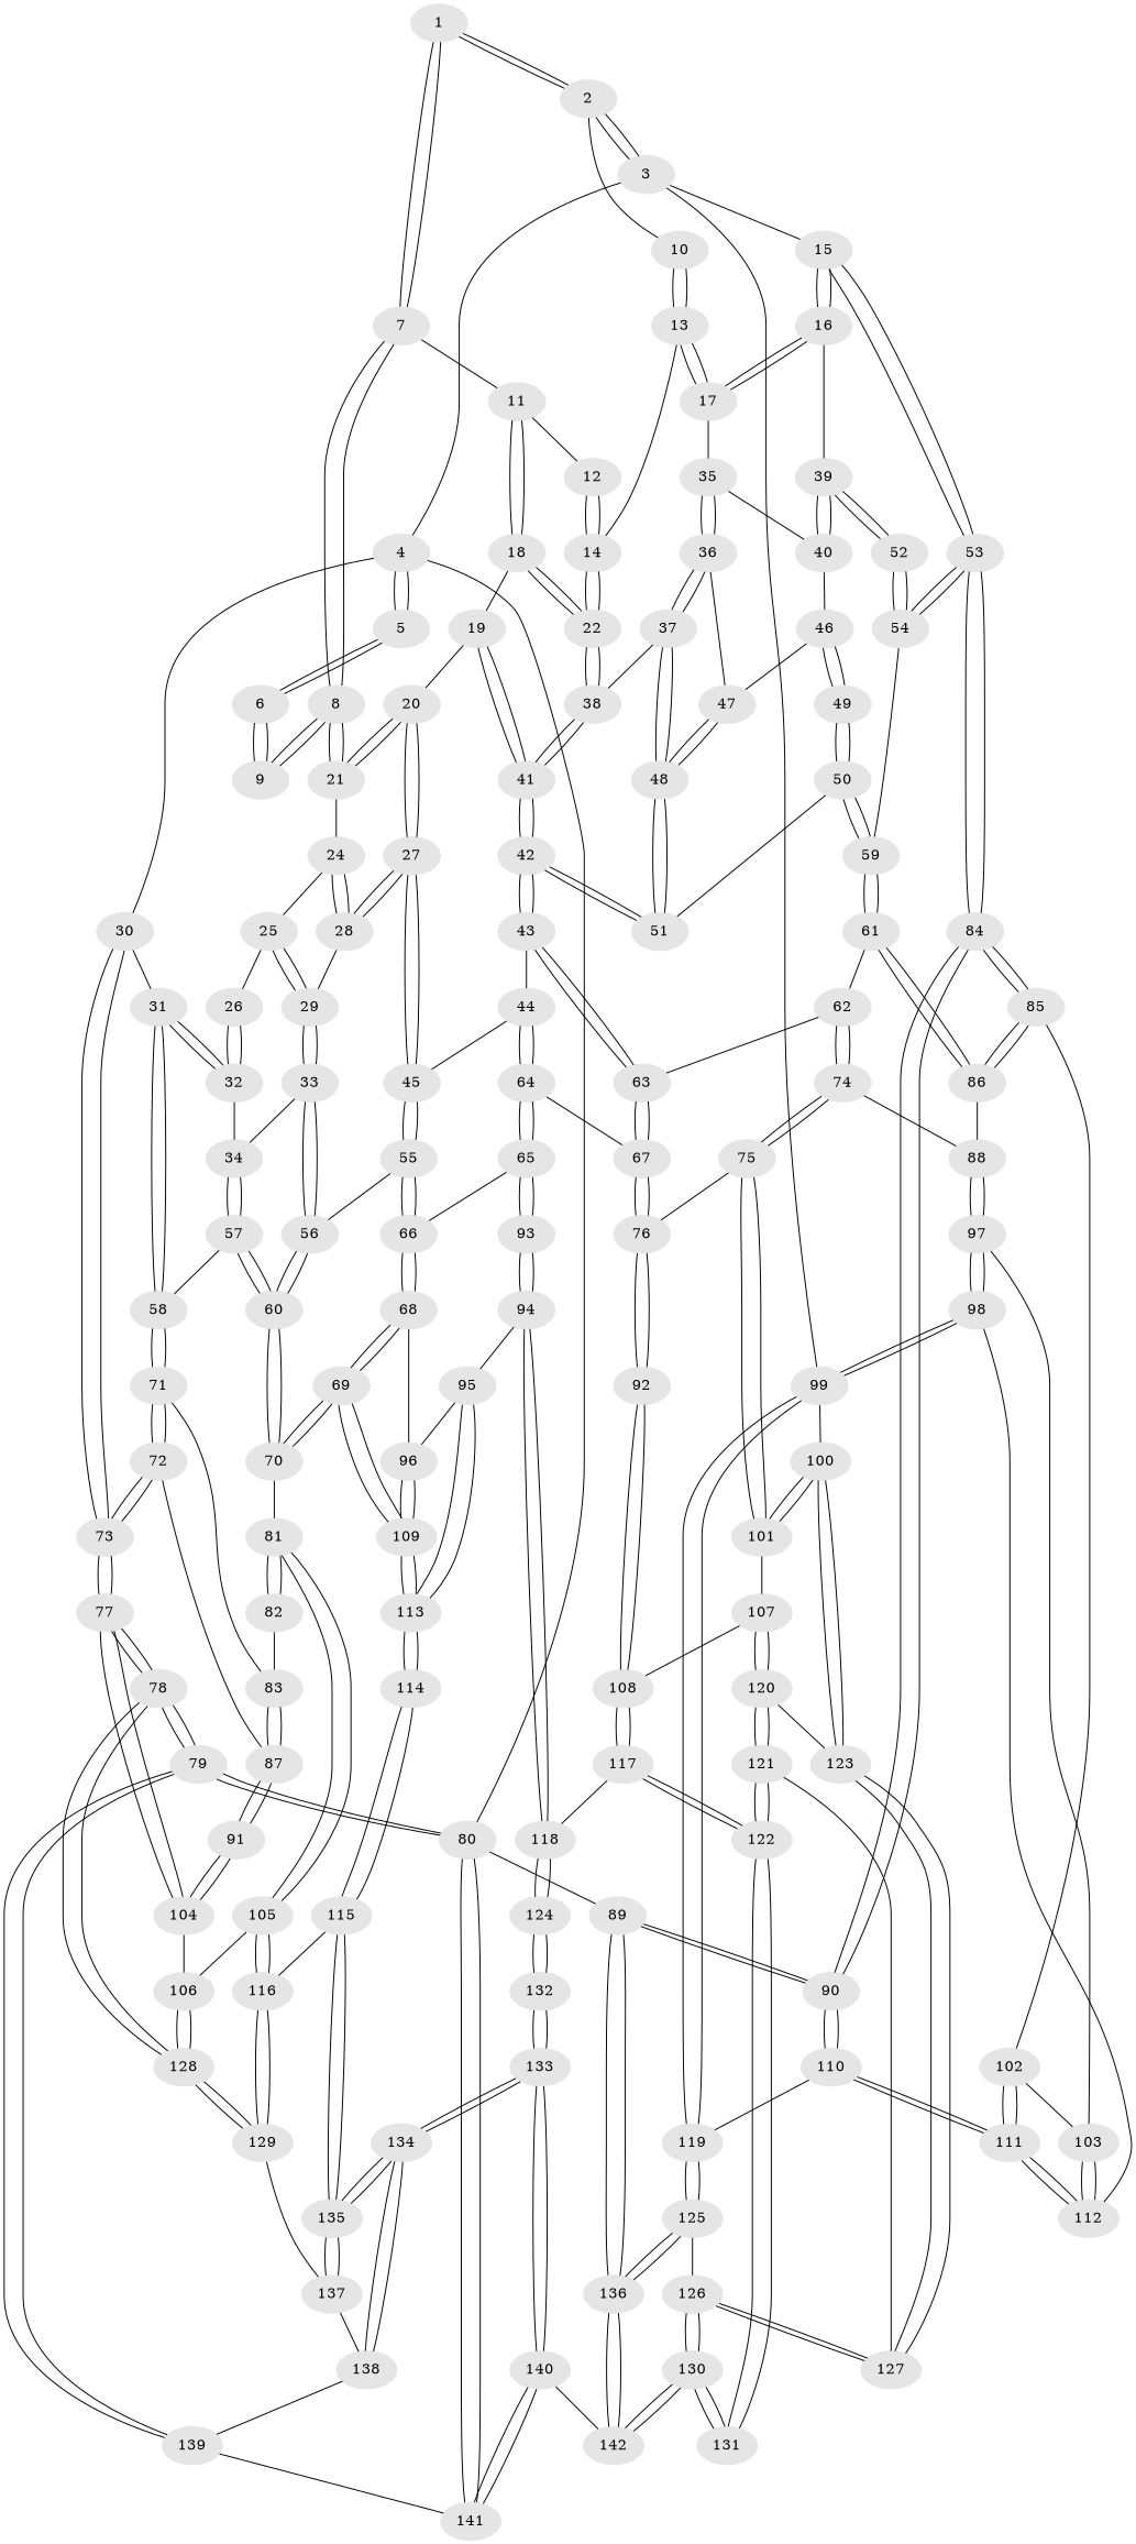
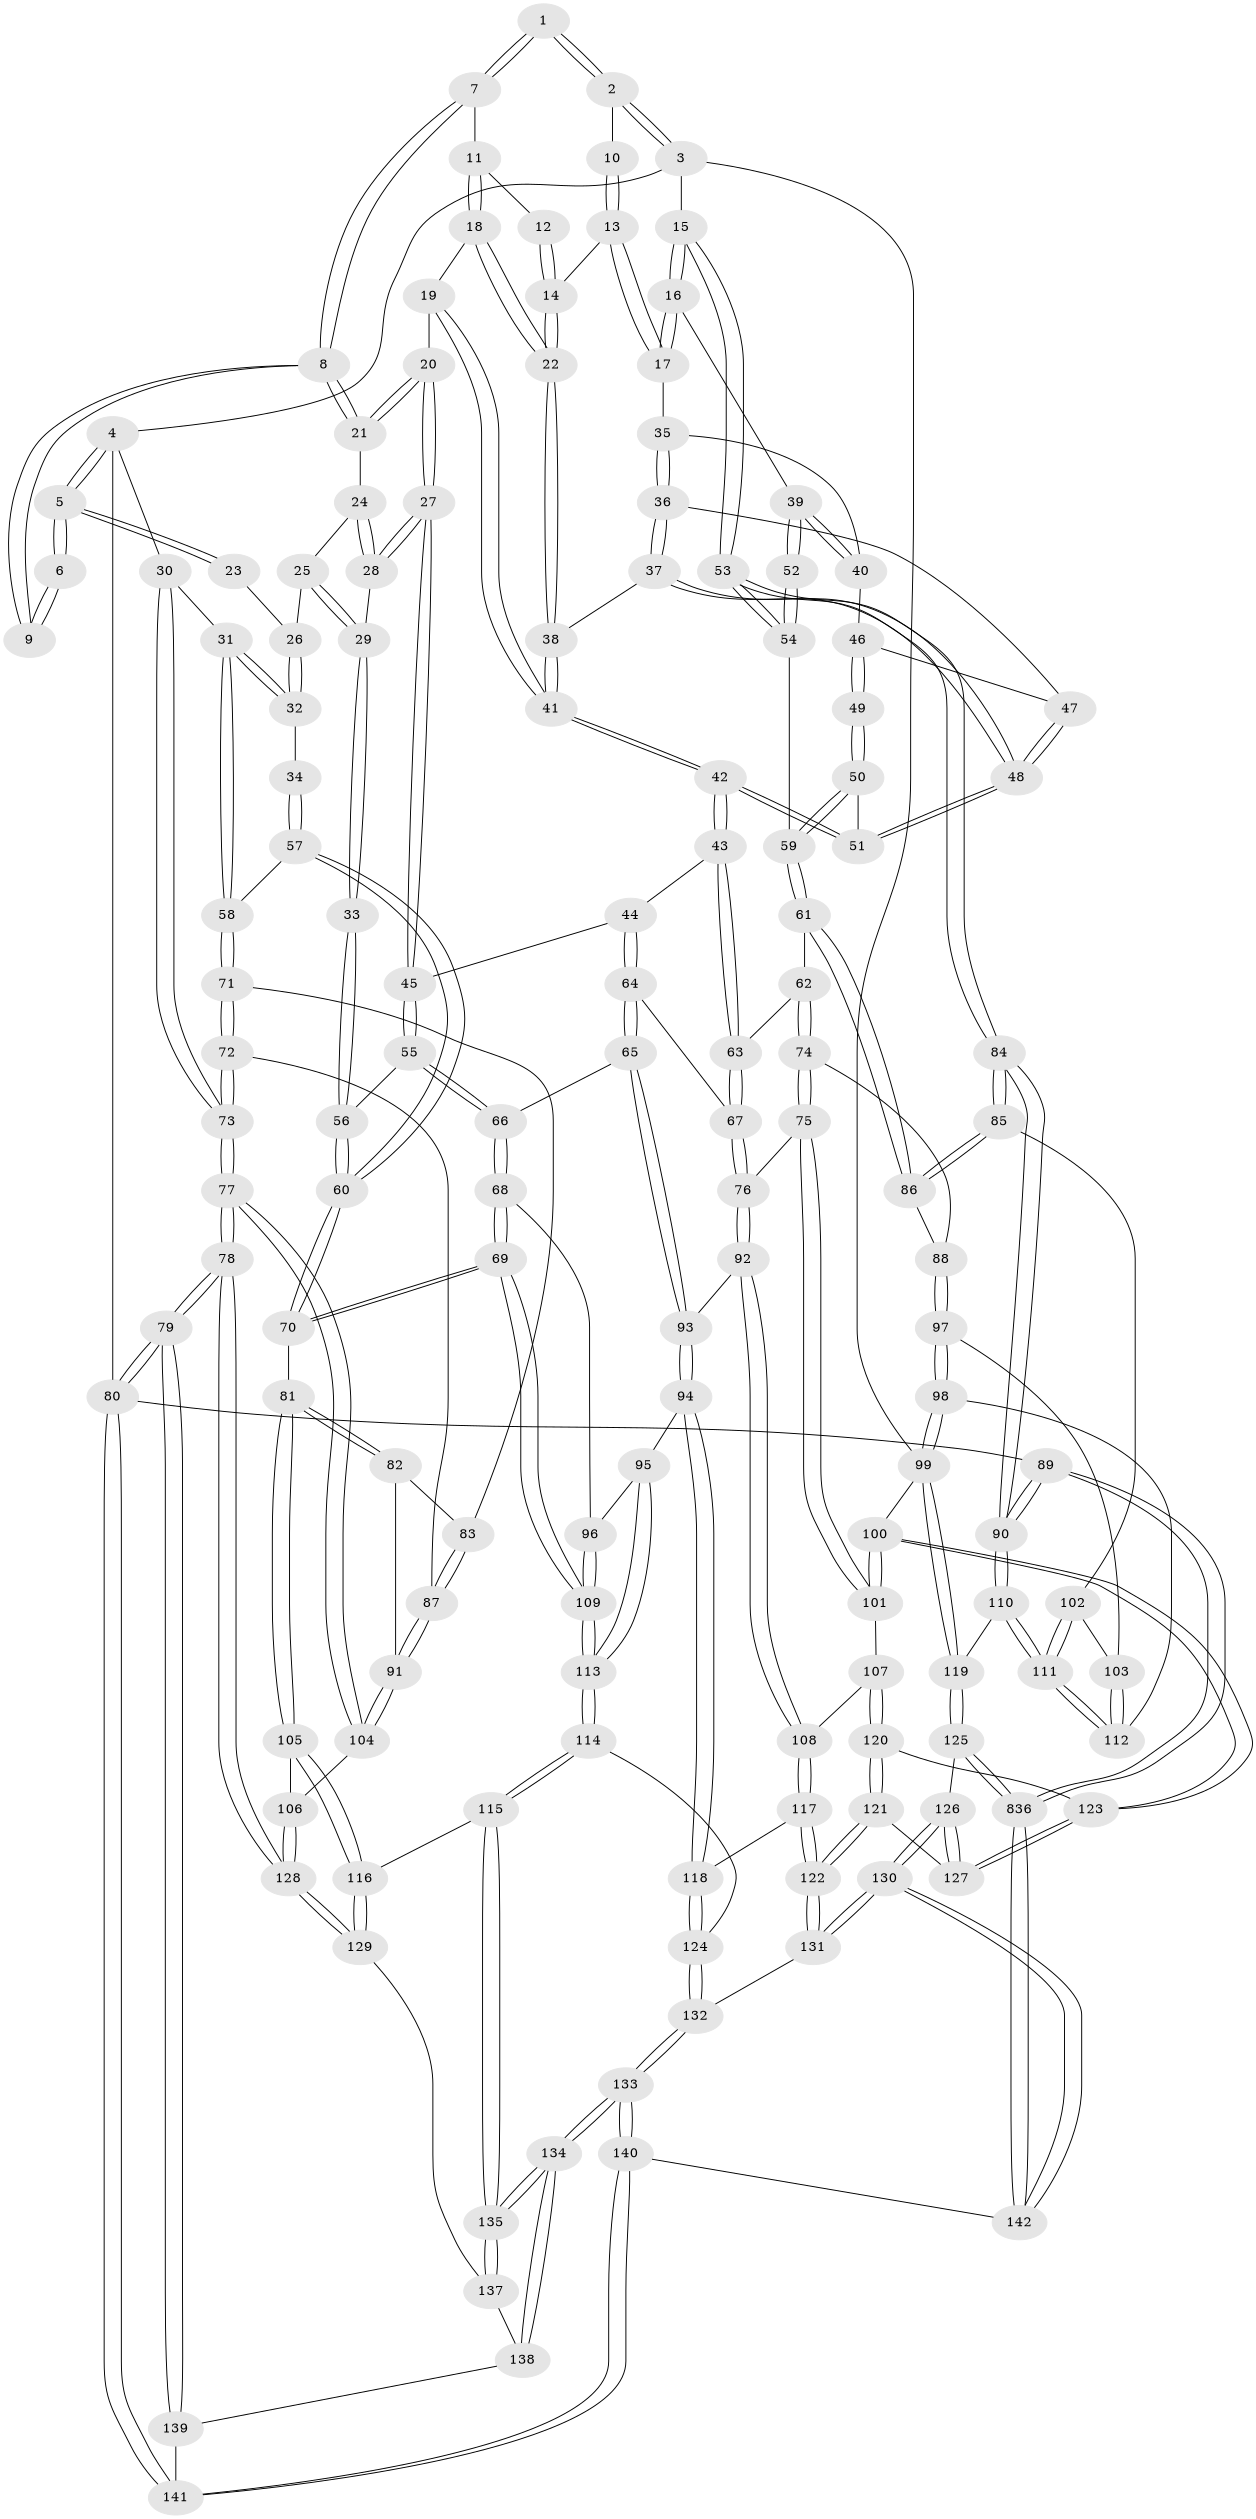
  graph {
    node [color=gray90 style=filled]
    1
    2
    7
    3
    10
    8
    11
    4
    15
    99
    13
    5
    30
    80
    16
    53
    89
    90
-   136
+   136 [label=836]
    6
+   23
    31
    73
    141
    9
    26
    21
    12
    18
    24
    14
    17
    22
    19
    35
    38
    39
    54
    84
    40
    52
    36
    20
    41
    27
    42
    28
    45
    25
    32
    29
    33
    34
    55
    56
    58
    77
    71
    57
    60
    37
    47
    46
    48
    51
    49
    43
    44
    63
    64
    67
    65
    66
    50
    59
    61
    85
    68
    70
    72
    83
    62
    86
    81
    74
    88
    75
    76
    93
    94
    69
    96
    92
    109
    113
    82
    105
    87
    91
    78
    104
    101
    97
    107
    108
    79
    128
    106
    139
    129
    116
    102
    110
    103
    111
    98
    142
    119
    117
    95
    118
    124
    114
    112
    100
    123
    125
    127
    120
    121
    122
    115
    135
    132
    137
    131
    126
    133
    130
    138
    134
    140
    1 -- 2
    1 -- 2
    1 -- 7
    1 -- 7
    2 -- 3
    2 -- 3
    2 -- 10
    7 -- 8
    7 -- 8
    7 -- 11
    3 -- 4
    3 -- 15
    3 -- 99
    10 -- 13
    10 -- 13
    8 -- 9
    8 -- 9
    8 -- 21
    8 -- 21
    11 -- 12
    11 -- 18
    11 -- 18
    4 -- 5
    4 -- 5
    4 -- 30
    4 -- 80
    15 -- 16
    15 -- 16
    15 -- 53
    15 -- 53
    99 -- 119
    99 -- 119
    99 -- 100
    13 -- 14
    13 -- 17
    13 -- 17
    5 -- 6
    5 -- 6
+   5 -- 23
+   5 -- 23
    30 -- 31
    30 -- 73
    30 -- 73
    80 -- 89
    80 -- 141
    80 -- 141
    16 -- 17
    16 -- 17
    16 -- 39
    53 -- 54
    53 -- 54
    53 -- 84
    53 -- 84
    89 -- 90
    89 -- 90
    89 -- 136
    89 -- 136
    90 -- 110
    90 -- 110
    136 -- 142
    136 -- 142
    6 -- 9
    6 -- 9
+   23 -- 26
    31 -- 32
    31 -- 32
    31 -- 58
    31 -- 58
    73 -- 77
    73 -- 77
    26 -- 32
    26 -- 32
    21 -- 24
    12 -- 14
    12 -- 14
    18 -- 22
    18 -- 22
    18 -- 19
    24 -- 28
    24 -- 28
    24 -- 25
    14 -- 22
    14 -- 22
    17 -- 35
    22 -- 38
    22 -- 38
    19 -- 20
    19 -- 41
    19 -- 41
    35 -- 40
    35 -- 36
    35 -- 36
    38 -- 41
    38 -- 41
    39 -- 40
    39 -- 40
    39 -- 52
    39 -- 52
    54 -- 59
    84 -- 90
    84 -- 90
    84 -- 85
    84 -- 85
    40 -- 46
    52 -- 54
    52 -- 54
    36 -- 37
    36 -- 37
    36 -- 47
    20 -- 21
    20 -- 21
    20 -- 27
    20 -- 27
    41 -- 42
    41 -- 42
    27 -- 28
    27 -- 28
    27 -- 45
    27 -- 45
    42 -- 51
    42 -- 51
    42 -- 43
    42 -- 43
    28 -- 29
    45 -- 55
    45 -- 55
    25 -- 26
    25 -- 29
    25 -- 29
    32 -- 34
    29 -- 33
    29 -- 33
-   33 -- 34
    33 -- 56
    33 -- 56
    34 -- 57
    34 -- 57
    55 -- 56
    55 -- 66
    55 -- 66
    56 -- 60
    56 -- 60
    58 -- 71
    58 -- 71
    77 -- 78
    77 -- 78
    77 -- 104
    77 -- 104
    71 -- 72
    71 -- 72
    71 -- 83
    57 -- 58
    57 -- 60
    57 -- 60
    60 -- 70
    60 -- 70
    37 -- 38
    37 -- 48
    37 -- 48
    47 -- 48
    47 -- 48
    46 -- 47
    46 -- 49
    46 -- 49
    48 -- 51
    48 -- 51
    49 -- 50
    49 -- 50
    43 -- 44
    43 -- 63
    43 -- 63
    44 -- 45
    44 -- 64
    44 -- 64
    63 -- 67
    63 -- 67
    64 -- 67
    64 -- 65
    64 -- 65
    67 -- 76
    67 -- 76
    65 -- 66
    65 -- 93
    65 -- 93
    66 -- 68
    66 -- 68
    50 -- 51
    50 -- 59
    50 -- 59
    59 -- 61
    59 -- 61
    61 -- 62
    61 -- 86
    61 -- 86
    85 -- 86
    85 -- 86
    85 -- 102
    68 -- 69
    68 -- 69
    68 -- 96
    70 -- 81
    72 -- 73
    72 -- 73
    72 -- 87
    83 -- 87
    83 -- 87
    62 -- 63
    62 -- 74
    62 -- 74
    86 -- 88
    81 -- 82
    81 -- 82
    81 -- 105
    81 -- 105
    74 -- 88
    74 -- 75
    74 -- 75
    88 -- 97
    88 -- 97
    75 -- 76
    75 -- 101
    75 -- 101
    76 -- 92
    76 -- 92
    93 -- 94
    93 -- 94
    94 -- 95
    94 -- 118
    94 -- 118
    69 -- 70
    69 -- 70
    69 -- 109
    69 -- 109
    96 -- 109
    96 -- 109
+   92 -- 93
    92 -- 108
    92 -- 108
    109 -- 113
    109 -- 113
    113 -- 114
    113 -- 114
    82 -- 83
+   82 -- 91
    105 -- 106
    105 -- 116
    105 -- 116
    87 -- 91
    87 -- 91
    91 -- 104
    91 -- 104
    78 -- 79
    78 -- 79
    78 -- 128
    78 -- 128
    104 -- 106
    101 -- 107
    97 -- 103
    97 -- 98
    97 -- 98
    107 -- 108
    107 -- 120
    107 -- 120
    108 -- 117
    108 -- 117
    79 -- 80
    79 -- 80
    79 -- 139
    79 -- 139
    128 -- 129
    128 -- 129
    106 -- 128
    106 -- 128
    139 -- 141
    129 -- 137
    116 -- 129
    116 -- 129
    102 -- 103
    102 -- 111
    102 -- 111
    110 -- 111
    110 -- 111
    110 -- 119
    103 -- 112
    103 -- 112
    111 -- 112
    111 -- 112
    98 -- 99
    98 -- 99
    98 -- 112
    119 -- 125
    119 -- 125
    117 -- 118
    117 -- 122
    117 -- 122
    95 -- 96
    95 -- 113
    95 -- 113
    118 -- 124
    118 -- 124
    124 -- 132
    124 -- 132
+   114 -- 124
    114 -- 115
    114 -- 115
    100 -- 101
    100 -- 101
    100 -- 123
    100 -- 123
    123 -- 127
    123 -- 127
    125 -- 136
    125 -- 136
    125 -- 126
    120 -- 123
    120 -- 121
    120 -- 121
    121 -- 127
    121 -- 122
    121 -- 122
    122 -- 131
    122 -- 131
    115 -- 116
    115 -- 135
    115 -- 135
    135 -- 137
    135 -- 137
    132 -- 133
    132 -- 133
    137 -- 138
+   131 -- 132
    126 -- 127
    126 -- 127
    126 -- 130
    126 -- 130
    133 -- 134
    133 -- 134
    133 -- 140
    133 -- 140
    130 -- 142
    130 -- 142
    130 -- 131
    130 -- 131
    138 -- 139
    134 -- 135
    134 -- 135
    134 -- 138
    134 -- 138
    140 -- 141
    140 -- 141
    140 -- 142
  }
